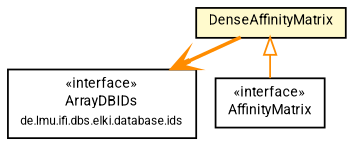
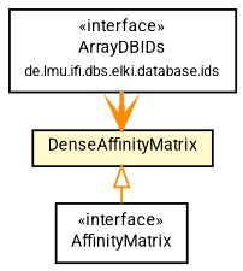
  digraph {
    nodesep=0.15
    rankdir=TB
    ranksep=0.25
    node [fontcolor=black fontname=Roboto fontsize=8 margin=0 shape=plaintext]
    edge [color=darkorange fontname=Roboto fontsize=7 labelfontname=Roboto labelfontsize=7]
    n1 [height=0 label=<<table title="de.lmu.ifi.dbs.elki.algorithm.projection.DenseAffinityMatrix" border="0" cellborder="1" cellspacing="0" cellpadding="2" bgcolor="lemonChiffon" href="DenseAffinityMatrix.html" target="_parent"> 		<tr><td><table border="0" cellspacing="0" cellpadding="1"> 		<tr><td align="center" balign="center"> <font face="Roboto">DenseAffinityMatrix</font> </td></tr> 		</table></td></tr> 		</table>> width=0]
    n2 [height=0 label=<<table title="de.lmu.ifi.dbs.elki.database.ids.ArrayDBIDs" border="0" cellborder="1" cellspacing="0" cellpadding="2" href="../../database/ids/ArrayDBIDs.html" target="_parent"> 		<tr><td><table border="0" cellspacing="0" cellpadding="1"> 		<tr><td align="center" balign="center"> &#171;interface&#187; </td></tr> 		<tr><td align="center" balign="center"> <font face="Roboto">ArrayDBIDs</font> </td></tr> 		<tr><td align="center" balign="center"> <font face="Roboto" point-size="7.0">de.lmu.ifi.dbs.elki.database.ids</font> </td></tr> 		</table></td></tr> 		</table>> width=0]
    n3 [height=0 label=<<table title="de.lmu.ifi.dbs.elki.algorithm.projection.AffinityMatrix" border="0" cellborder="1" cellspacing="0" cellpadding="2" href="AffinityMatrix.html" target="_parent"> 		<tr><td><table border="0" cellspacing="0" cellpadding="1"> 		<tr><td align="center" balign="center"> &#171;interface&#187; </td></tr> 		<tr><td align="center" balign="center"> <font face="Roboto">AffinityMatrix</font> </td></tr> 		</table></td></tr> 		</table>> width=0]
-   n1 -> n2 [arrowhead=open style=bold weight=1]
+   n2 -> n1 [arrowhead=open style=bold weight=1]
    n1 -> n3 [arrowtail=empty dir=back style=solid weight=9]
  }
